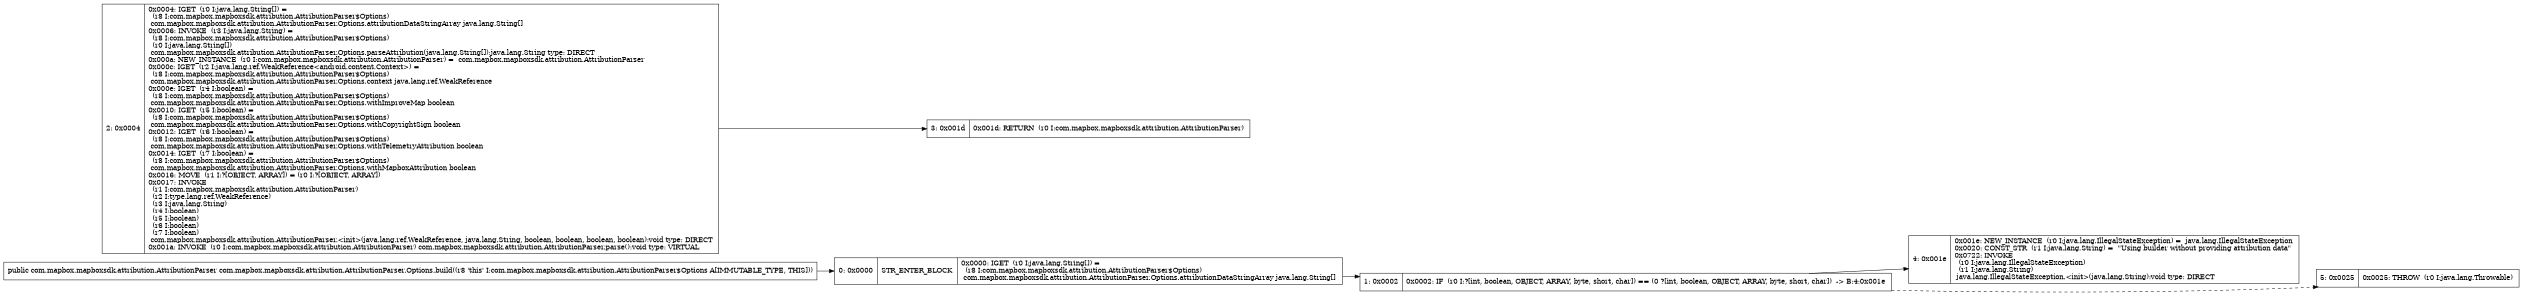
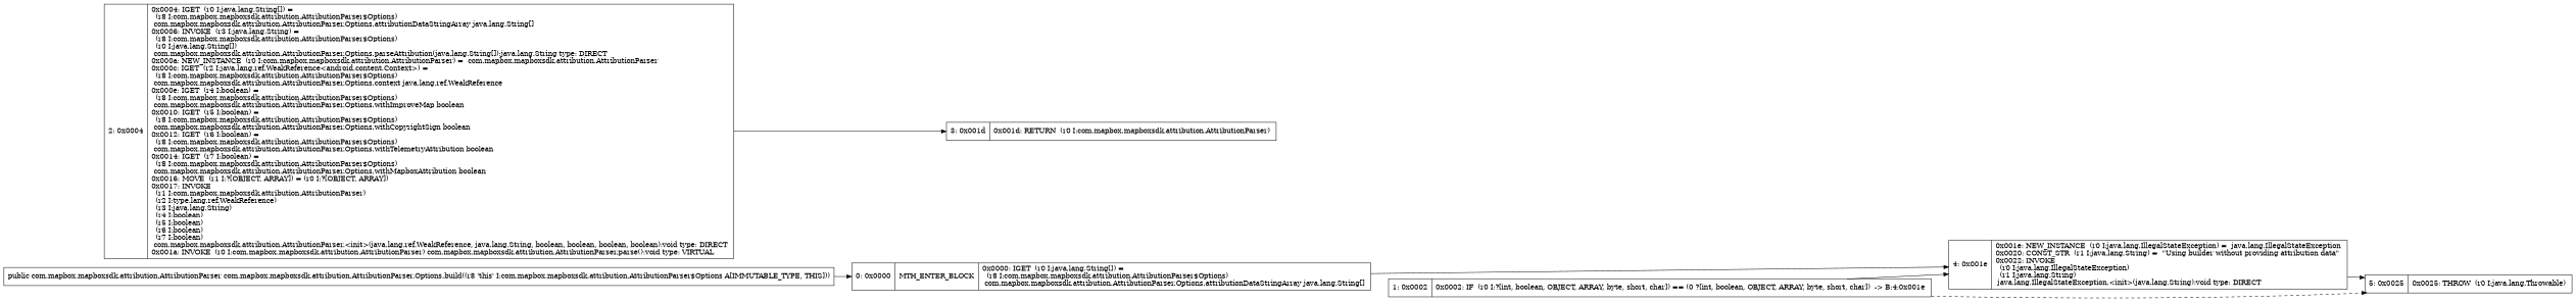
  digraph {
    rankdir=LR
    node [shape=record]
-   n1 [label="{0\:\ 0x0000|STR_ENTER_BLOCK\l|0x0000: IGET  (r0 I:java.lang.String[]) = \l  (r8 I:com.mapbox.mapboxsdk.attribution.AttributionParser$Options)\l com.mapbox.mapboxsdk.attribution.AttributionParser.Options.attributionDataStringArray java.lang.String[] \l}"]
+   n1 [label="{0\:\ 0x0000|MTH_ENTER_BLOCK\l|0x0000: IGET  (r0 I:java.lang.String[]) = \l  (r8 I:com.mapbox.mapboxsdk.attribution.AttributionParser$Options)\l com.mapbox.mapboxsdk.attribution.AttributionParser.Options.attributionDataStringArray java.lang.String[] \l}"]
    n2 [label="{1\:\ 0x0002|0x0002: IF  (r0 I:?[int, boolean, OBJECT, ARRAY, byte, short, char]) == (0 ?[int, boolean, OBJECT, ARRAY, byte, short, char])  \-\> B:4:0x001e \l}"]
-   n3 [label="{4\:\ 0x001e|0x001e: NEW_INSTANCE  (r0 I:java.lang.IllegalStateException) =  java.lang.IllegalStateException \l0x0020: CONST_STR  (r1 I:java.lang.String) =  \"Using builder without providing attribution data\" \l0x0722: INVOKE  \l  (r0 I:java.lang.IllegalStateException)\l  (r1 I:java.lang.String)\l java.lang.IllegalStateException.\<init\>(java.lang.String):void type: DIRECT \l}"]
+   n3 [label="{4\:\ 0x001e|0x001e: NEW_INSTANCE  (r0 I:java.lang.IllegalStateException) =  java.lang.IllegalStateException \l0x0020: CONST_STR  (r1 I:java.lang.String) =  \"Using builder without providing attribution data\" \l0x0022: INVOKE  \l  (r0 I:java.lang.IllegalStateException)\l  (r1 I:java.lang.String)\l java.lang.IllegalStateException.\<init\>(java.lang.String):void type: DIRECT \l}"]
    n4 [label="{5\:\ 0x0025|0x0025: THROW  (r0 I:java.lang.Throwable) \l}"]
    n5 [label="{2\:\ 0x0004|0x0004: IGET  (r0 I:java.lang.String[]) = \l  (r8 I:com.mapbox.mapboxsdk.attribution.AttributionParser$Options)\l com.mapbox.mapboxsdk.attribution.AttributionParser.Options.attributionDataStringArray java.lang.String[] \l0x0006: INVOKE  (r3 I:java.lang.String) = \l  (r8 I:com.mapbox.mapboxsdk.attribution.AttributionParser$Options)\l  (r0 I:java.lang.String[])\l com.mapbox.mapboxsdk.attribution.AttributionParser.Options.parseAttribution(java.lang.String[]):java.lang.String type: DIRECT \l0x000a: NEW_INSTANCE  (r0 I:com.mapbox.mapboxsdk.attribution.AttributionParser) =  com.mapbox.mapboxsdk.attribution.AttributionParser \l0x000c: IGET  (r2 I:java.lang.ref.WeakReference\<android.content.Context\>) = \l  (r8 I:com.mapbox.mapboxsdk.attribution.AttributionParser$Options)\l com.mapbox.mapboxsdk.attribution.AttributionParser.Options.context java.lang.ref.WeakReference \l0x000e: IGET  (r4 I:boolean) = \l  (r8 I:com.mapbox.mapboxsdk.attribution.AttributionParser$Options)\l com.mapbox.mapboxsdk.attribution.AttributionParser.Options.withImproveMap boolean \l0x0010: IGET  (r5 I:boolean) = \l  (r8 I:com.mapbox.mapboxsdk.attribution.AttributionParser$Options)\l com.mapbox.mapboxsdk.attribution.AttributionParser.Options.withCopyrightSign boolean \l0x0012: IGET  (r6 I:boolean) = \l  (r8 I:com.mapbox.mapboxsdk.attribution.AttributionParser$Options)\l com.mapbox.mapboxsdk.attribution.AttributionParser.Options.withTelemetryAttribution boolean \l0x0014: IGET  (r7 I:boolean) = \l  (r8 I:com.mapbox.mapboxsdk.attribution.AttributionParser$Options)\l com.mapbox.mapboxsdk.attribution.AttributionParser.Options.withMapboxAttribution boolean \l0x0016: MOVE  (r1 I:?[OBJECT, ARRAY]) = (r0 I:?[OBJECT, ARRAY]) \l0x0017: INVOKE  \l  (r1 I:com.mapbox.mapboxsdk.attribution.AttributionParser)\l  (r2 I:type.lang.ref.WeakReference)\l  (r3 I:java.lang.String)\l  (r4 I:boolean)\l  (r5 I:boolean)\l  (r6 I:boolean)\l  (r7 I:boolean)\l com.mapbox.mapboxsdk.attribution.AttributionParser.\<init\>(java.lang.ref.WeakReference, java.lang.String, boolean, boolean, boolean, boolean):void type: DIRECT \l0x001a: INVOKE  (r0 I:com.mapbox.mapboxsdk.attribution.AttributionParser) com.mapbox.mapboxsdk.attribution.AttributionParser.parse():void type: VIRTUAL \l}"]
    n6 [label="{3\:\ 0x001d|0x001d: RETURN  (r0 I:com.mapbox.mapboxsdk.attribution.AttributionParser) \l}"]
    n7 [label="{public com.mapbox.mapboxsdk.attribution.AttributionParser com.mapbox.mapboxsdk.attribution.AttributionParser.Options.build((r8 'this' I:com.mapbox.mapboxsdk.attribution.AttributionParser$Options A[IMMUTABLE_TYPE, THIS])) }"]
-   n1 -> n2
+   n1 -> n3
    n2 -> n3
    n2 -> n4 [style=dashed]
+   n3 -> n4
    n5 -> n6
    n7 -> n1
  }
